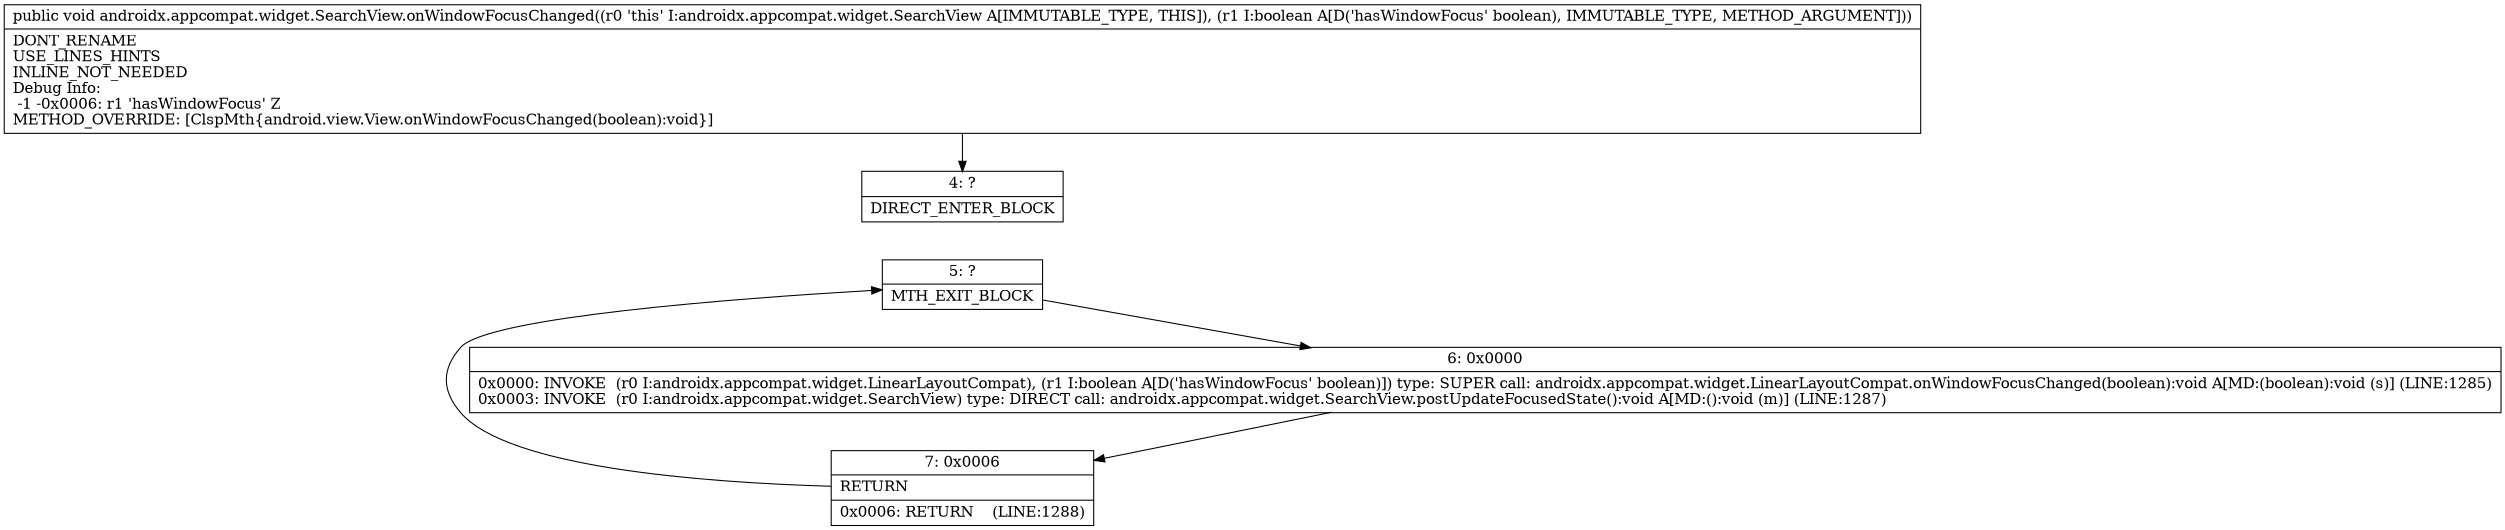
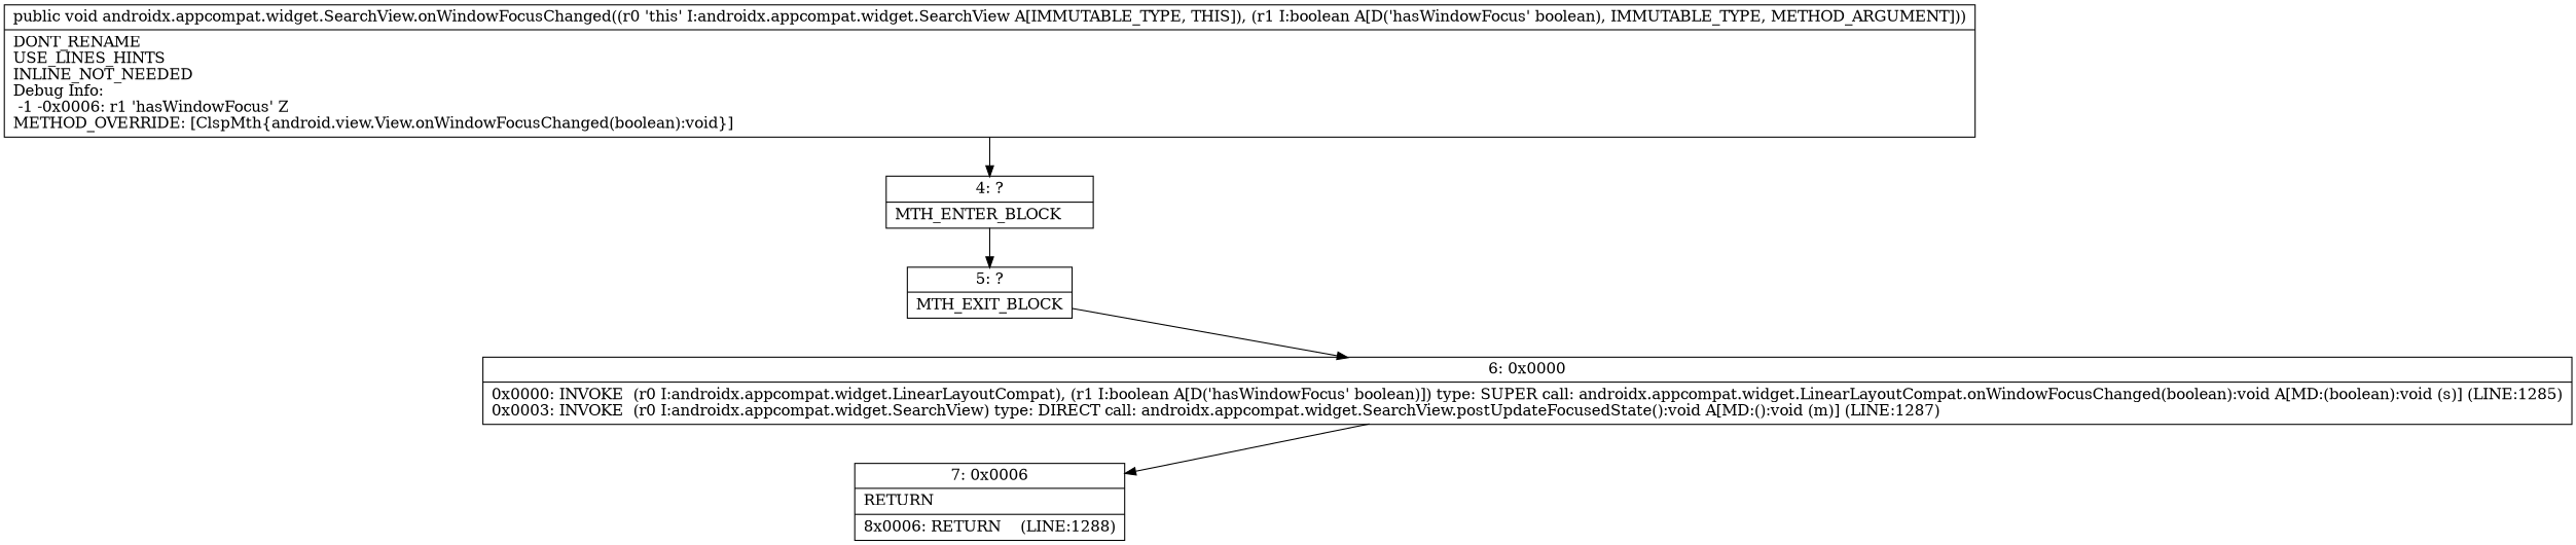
  digraph {
    node [shape=record]
-   n1 [label="{4\:\ ?|DIRECT_ENTER_BLOCK\l}"]
+   n1 [label="{4\:\ ?|MTH_ENTER_BLOCK\l}"]
    n2 [label="{6\:\ 0x0000|0x0000: INVOKE  (r0 I:androidx.appcompat.widget.LinearLayoutCompat), (r1 I:boolean A[D('hasWindowFocus' boolean)]) type: SUPER call: androidx.appcompat.widget.LinearLayoutCompat.onWindowFocusChanged(boolean):void A[MD:(boolean):void (s)] (LINE:1285)\l0x0003: INVOKE  (r0 I:androidx.appcompat.widget.SearchView) type: DIRECT call: androidx.appcompat.widget.SearchView.postUpdateFocusedState():void A[MD:():void (m)] (LINE:1287)\l}"]
-   n3 [label="{7\:\ 0x0006|RETURN\l|0x0006: RETURN    (LINE:1288)\l}"]
+   n3 [label="{7\:\ 0x0006|RETURN\l|8x0006: RETURN    (LINE:1288)\l}"]
    n4 [label="{5\:\ ?|MTH_EXIT_BLOCK\l}"]
    n5 [label="{public void androidx.appcompat.widget.SearchView.onWindowFocusChanged((r0 'this' I:androidx.appcompat.widget.SearchView A[IMMUTABLE_TYPE, THIS]), (r1 I:boolean A[D('hasWindowFocus' boolean), IMMUTABLE_TYPE, METHOD_ARGUMENT]))  | DONT_RENAME\lUSE_LINES_HINTS\lINLINE_NOT_NEEDED\lDebug Info:\l  \-1 \-0x0006: r1 'hasWindowFocus' Z\lMETHOD_OVERRIDE: [ClspMth\{android.view.View.onWindowFocusChanged(boolean):void\}]\l}"]
    n2 -> n3
-   n3 -> n4
+   n1 -> n4
    n4 -> n2
    n5 -> n1
  }
